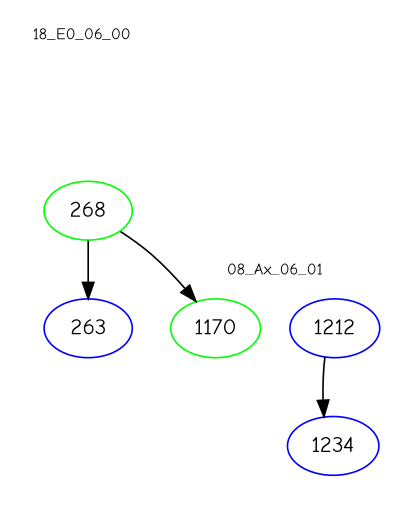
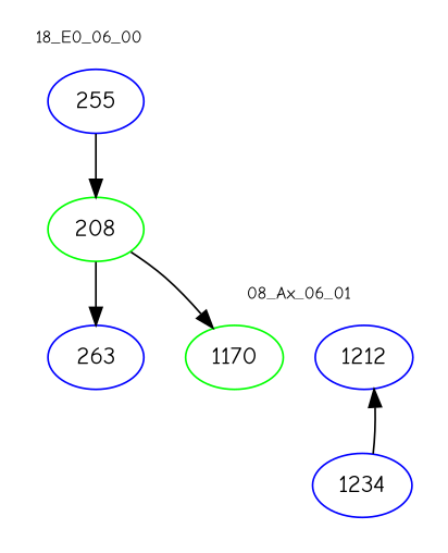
  digraph {
    fontname="Comic Neue"
    node [color=blue fontname="Comic Neue"]
    edge [color=black fontname="Comic Neue"]
    n1 [label=1212]
    n2 [color=green label=1170]
    n3 [label=1234]
-   n5 [color=green label=268]
+   n4 [label=255]
+   n5 [color=green label=208]
    n6 [label=263]
    subgraph cluster_1 {
      color=white
      fontsize=10
      label="08_Ax_06_01"
      n1
      n2
      n3
    }
    subgraph cluster_2 {
      color=white
      fontsize=10
      label="18_E0_06_00"
+     n4
      n5
      n6
    }
-   n1 -> n3
+   n3 -> n1
+   n4 -> n5
    n5 -> n2
    n5 -> n6
  }
